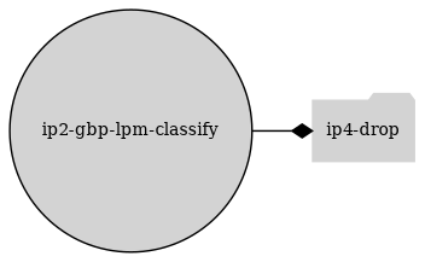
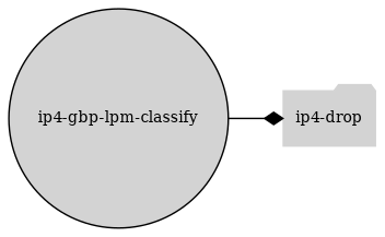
  digraph {
    rankdir=LR
    node [fillcolor=lightgray fontcolor=black fontsize=10 style=filled]
-   "ip4-gbp-lpm-classify" [color=black shape=circle label="ip2-gbp-lpm-classify"]
+   "ip4-gbp-lpm-classify" [color=black shape=circle]
    "ip4-drop" [color=lightgray shape=folder]
    "ip4-gbp-lpm-classify" -> "ip4-drop" [fontsize=8 arrowhead=diamond]
  }
